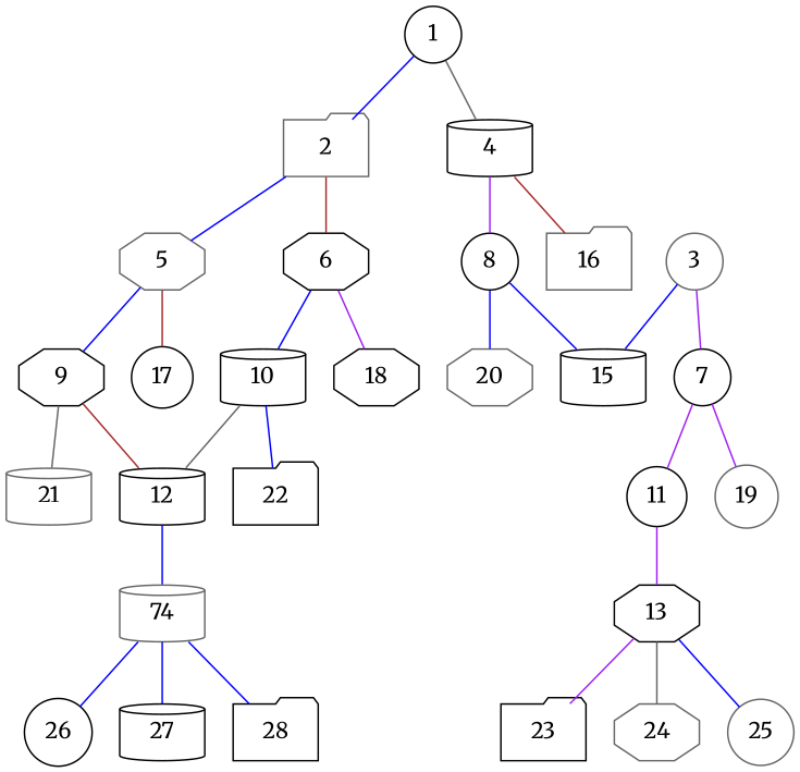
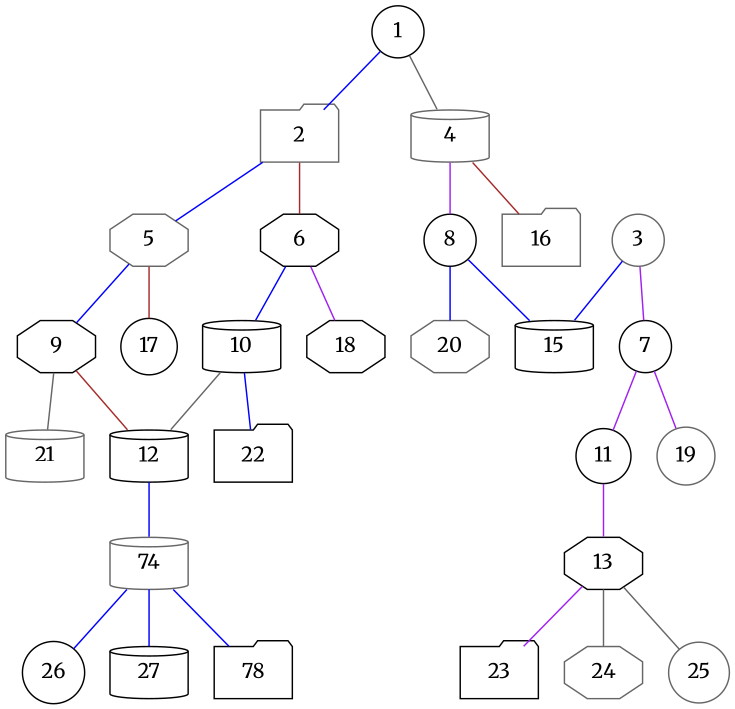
  graph {
    fontname=Merriweather
    node [chem=H color=black fontname=Merriweather shape=circle]
    edge [color=blue fontname=Merriweather valence=1]
    1 [chem=C]
    2 [chem=C color=gray40 shape=folder]
-   4 [chem=C shape=cylinder]
+   4 [chem=C color=gray40 shape=cylinder]
    5 [chem=C color=gray40 shape=octagon]
    6 [chem=C shape=octagon]
    3 [chem=C color=gray40]
    7 [chem=C]
    15 [shape=cylinder]
    8 [chem=C]
    16 [color=gray40 shape=folder]
    9 [chem=C shape=octagon]
    17
    10 [chem=C shape=cylinder]
    18 [shape=octagon]
    11 [chem=N]
    19 [color=gray40]
    20 [color=gray40 shape=octagon]
    12 [chem=N shape=cylinder]
    21 [color=gray40 shape=cylinder]
    22 [shape=folder]
    13 [chem=C shape=octagon]
    n22 [chem=C color=gray40 label=74 shape=cylinder]
    23 [shape=folder]
    24 [color=gray40 shape=octagon]
    25 [color=gray40]
    26
    27 [shape=cylinder]
-   28 [shape=folder]
+   28 [shape=folder label=78]
    1 -- 2
    1 -- 4 [color=gray40]
    2 -- 5 [valence=2]
    2 -- 6 [color=brown]
    4 -- 8 [color=purple valence=2]
    4 -- 16 [color=brown]
    5 -- 9
    5 -- 17 [color=brown]
    6 -- 10 [valence=2]
    6 -- 18 [color=purple]
    3 -- 7 [color=purple]
    3 -- 15
    7 -- 11 [color=purple valence=2]
    7 -- 19 [color=purple]
    8 -- 15
    8 -- 20
    9 -- 12 [color=brown valence=2]
    9 -- 21 [color=gray40]
    10 -- 12 [color=gray40]
    10 -- 22
    11 -- 13 [color=purple]
    12 -- n22
    13 -- 23 [color=purple]
    13 -- 24 [color=gray40]
-   13 -- 25
+   13 -- 25 [color=gray40]
    n22 -- 26
    n22 -- 27
    n22 -- 28
  }
